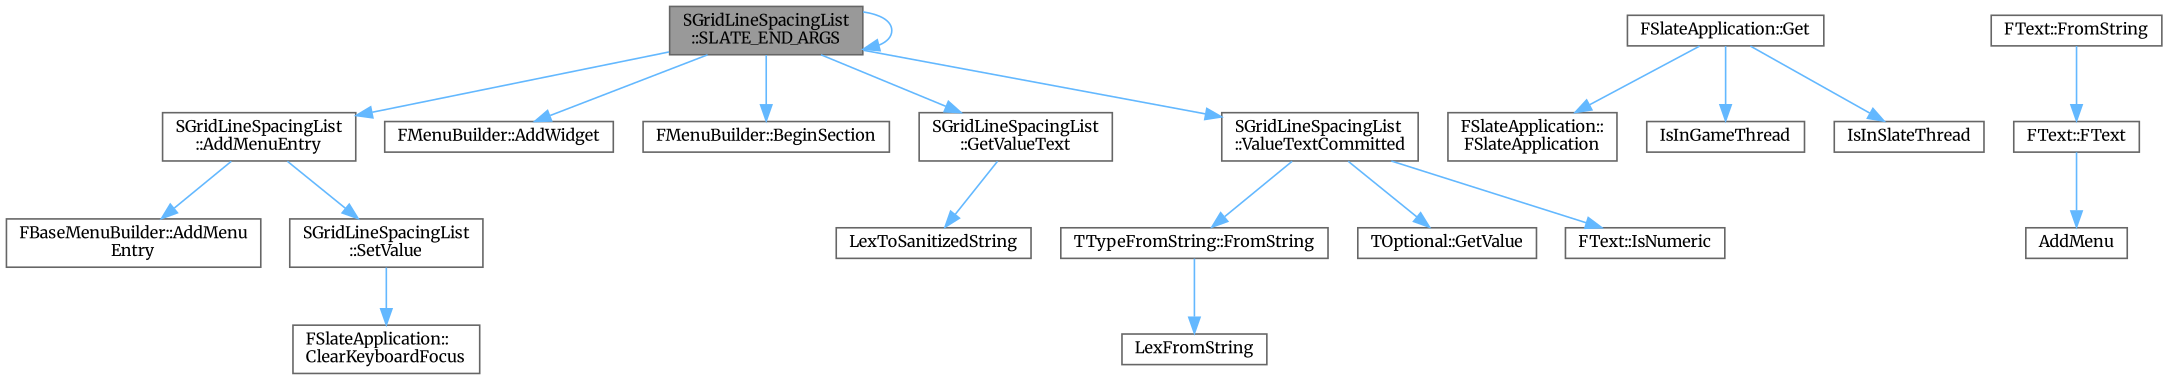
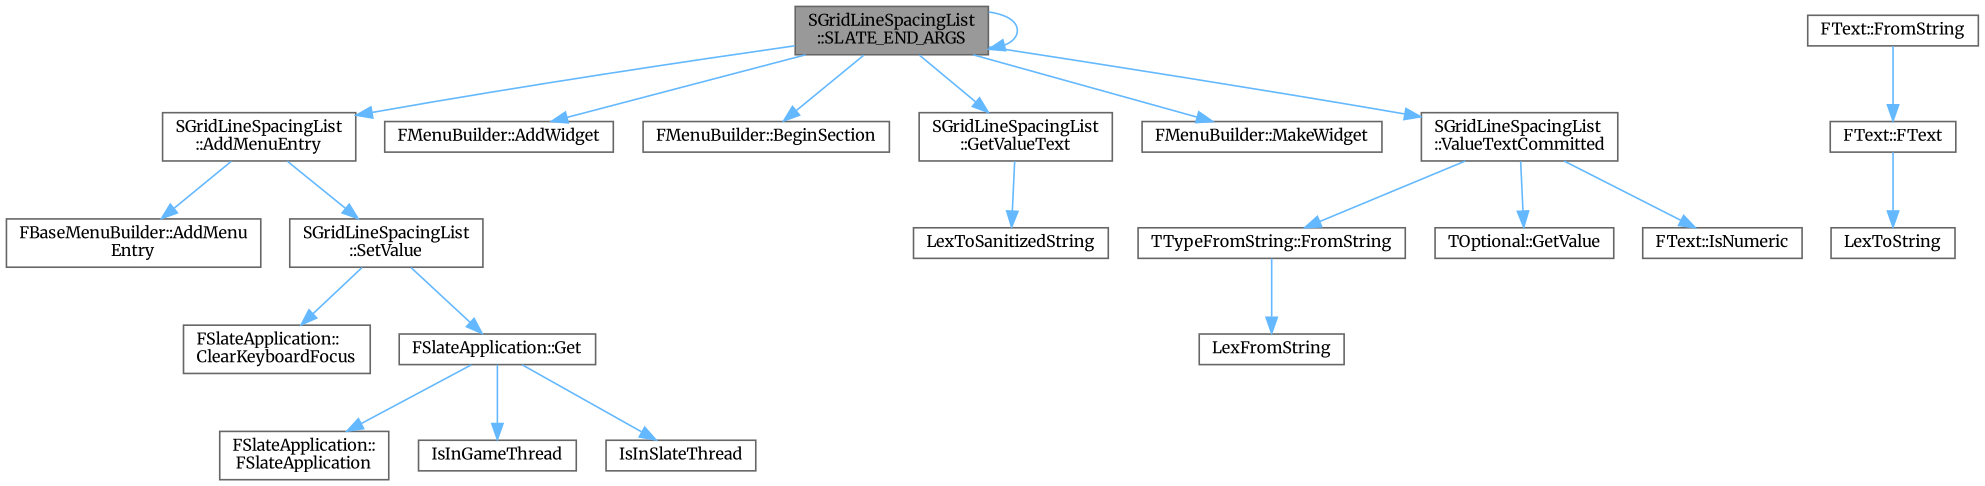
  digraph {
    fontname=Merriweather
    rankdir=TB
    node [color=grey40 fillcolor=white fontname=Merriweather fontsize=10 shape=box style=filled]
    edge [color=steelblue1 fontname=Merriweather fontsize=10 labelfontname=Helvetica labelfontsize=10 style=solid]
    n1 [color=gray40 fillcolor=grey60 fontcolor=black height=0.2 label="SGridLineSpacingList\l::SLATE_END_ARGS" width=0.4]
    n2 [height=0.2 label="SGridLineSpacingList\l::AddMenuEntry" width=0.4]
    n3 [height=0.2 label="FMenuBuilder::AddWidget" width=0.4]
    n4 [height=0.2 label="FMenuBuilder::BeginSection" width=0.4]
    n5 [height=0.2 label="SGridLineSpacingList\l::GetValueText" width=0.4]
+   n6 [height=0.2 label="FMenuBuilder::MakeWidget" width=0.4]
    n7 [height=0.2 label="SGridLineSpacingList\l::ValueTextCommitted" width=0.4]
    n8 [height=0.2 label="FBaseMenuBuilder::AddMenu\lEntry" width=0.4]
    n9 [height=0.2 label="SGridLineSpacingList\l::SetValue" width=0.4]
    n10 [height=0.2 label=LexToSanitizedString width=0.4]
    n11 [height=0.2 label="TTypeFromString::FromString" width=0.4]
    n12 [height=0.2 label="TOptional::GetValue" width=0.4]
    n13 [height=0.2 label="FText::IsNumeric" width=0.4]
    n14 [height=0.2 label="FSlateApplication::\lClearKeyboardFocus" width=0.4]
    n15 [height=0.2 label="FSlateApplication::Get" width=0.4]
    n16 [height=0.2 label="FSlateApplication::\lFSlateApplication" width=0.4]
    n17 [height=0.2 label=IsInGameThread width=0.4]
    n18 [height=0.2 label=IsInSlateThread width=0.4]
    n19 [height=0.2 label="FText::FromString" width=0.4]
    n20 [height=0.2 label="FText::FText" width=0.4]
-   n21 [height=0.2 label=AddMenu width=0.4]
+   n21 [height=0.2 label=LexToString width=0.4]
    n22 [height=0.2 label=LexFromString width=0.4]
    n1 -> n1
    n1 -> n2
    n1 -> n3
    n1 -> n4
    n1 -> n5
+   n1 -> n6
    n1 -> n7
    n2 -> n8
    n2 -> n9
    n5 -> n10
    n7 -> n11
    n7 -> n12
    n7 -> n13
    n9 -> n14
+   n9 -> n15
    n11 -> n22
    n15 -> n16
    n15 -> n17
    n15 -> n18
    n19 -> n20
    n20 -> n21
  }
